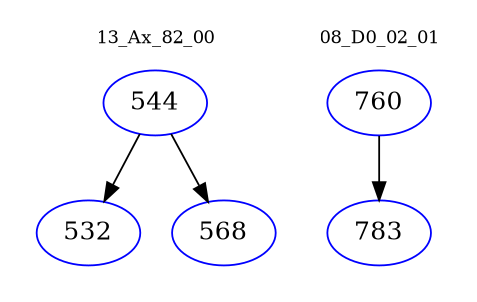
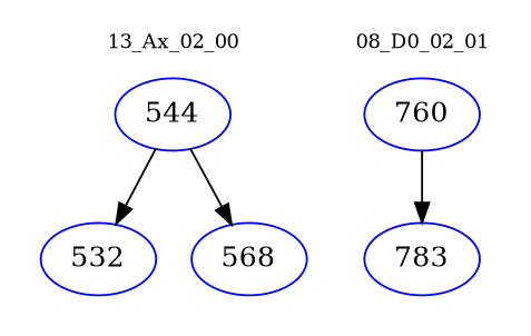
  digraph {
    node [color=blue]
    edge [color=black]
    n1 [label=544]
    n2 [label=532]
    n3 [label=568]
    n4 [label=760]
    n5 [label=783]
    subgraph cluster_1 {
      color=white
      fontsize=10
-     label="13_Ax_82_00"
+     label="13_Ax_02_00"
      n1
      n2
      n3
    }
    subgraph cluster_2 {
      color=white
      fontsize=10
      label="08_D0_02_01"
      n4
      n5
    }
    n1 -> n2
    n1 -> n3
    n4 -> n5
  }
